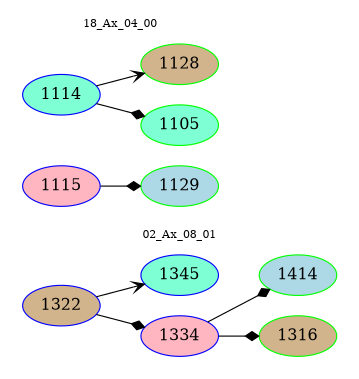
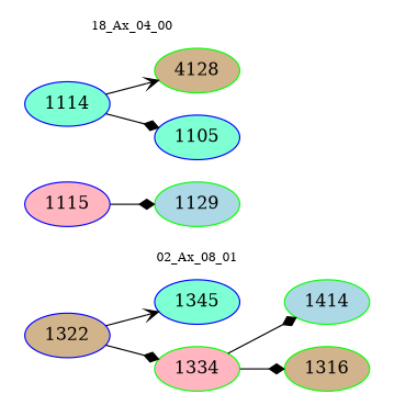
  digraph {
    rankdir=LR
    node [color=blue fillcolor=tan style=filled]
    edge [arrowhead=diamond color=black]
    n1 [label=1322]
    n2 [color=green label=1316]
-   n3 [fillcolor=lightpink label=1334]
+   n3 [color=green fillcolor=lightpink label=1334]
    n4 [fillcolor=aquamarine label=1345]
    n5 [color=green fillcolor=lightblue label=1414]
    n6 [fillcolor=aquamarine label=1114]
-   n7 [color=green fillcolor=aquamarine label=1105]
+   n7 [fillcolor=aquamarine label=1105]
    n8 [fillcolor=lightpink label=1115]
-   n9 [color=green label=1128]
+   n9 [color=green label=4128]
    n10 [color=green fillcolor=lightblue label=1129]
    subgraph cluster_1 {
      color=white
      fontsize=10
      label="02_Ax_08_01"
      n1
      n2
      n3
      n4
      n5
    }
    subgraph cluster_2 {
      color=white
      fontsize=10
      label="18_Ax_04_00"
      n6
      n7
      n8
      n9
      n10
    }
    n1 -> n3
    n1 -> n4 [arrowhead=vee]
    n3 -> n2
    n3 -> n5
    n6 -> n7
    n6 -> n9 [arrowhead=vee]
    n8 -> n10
  }
